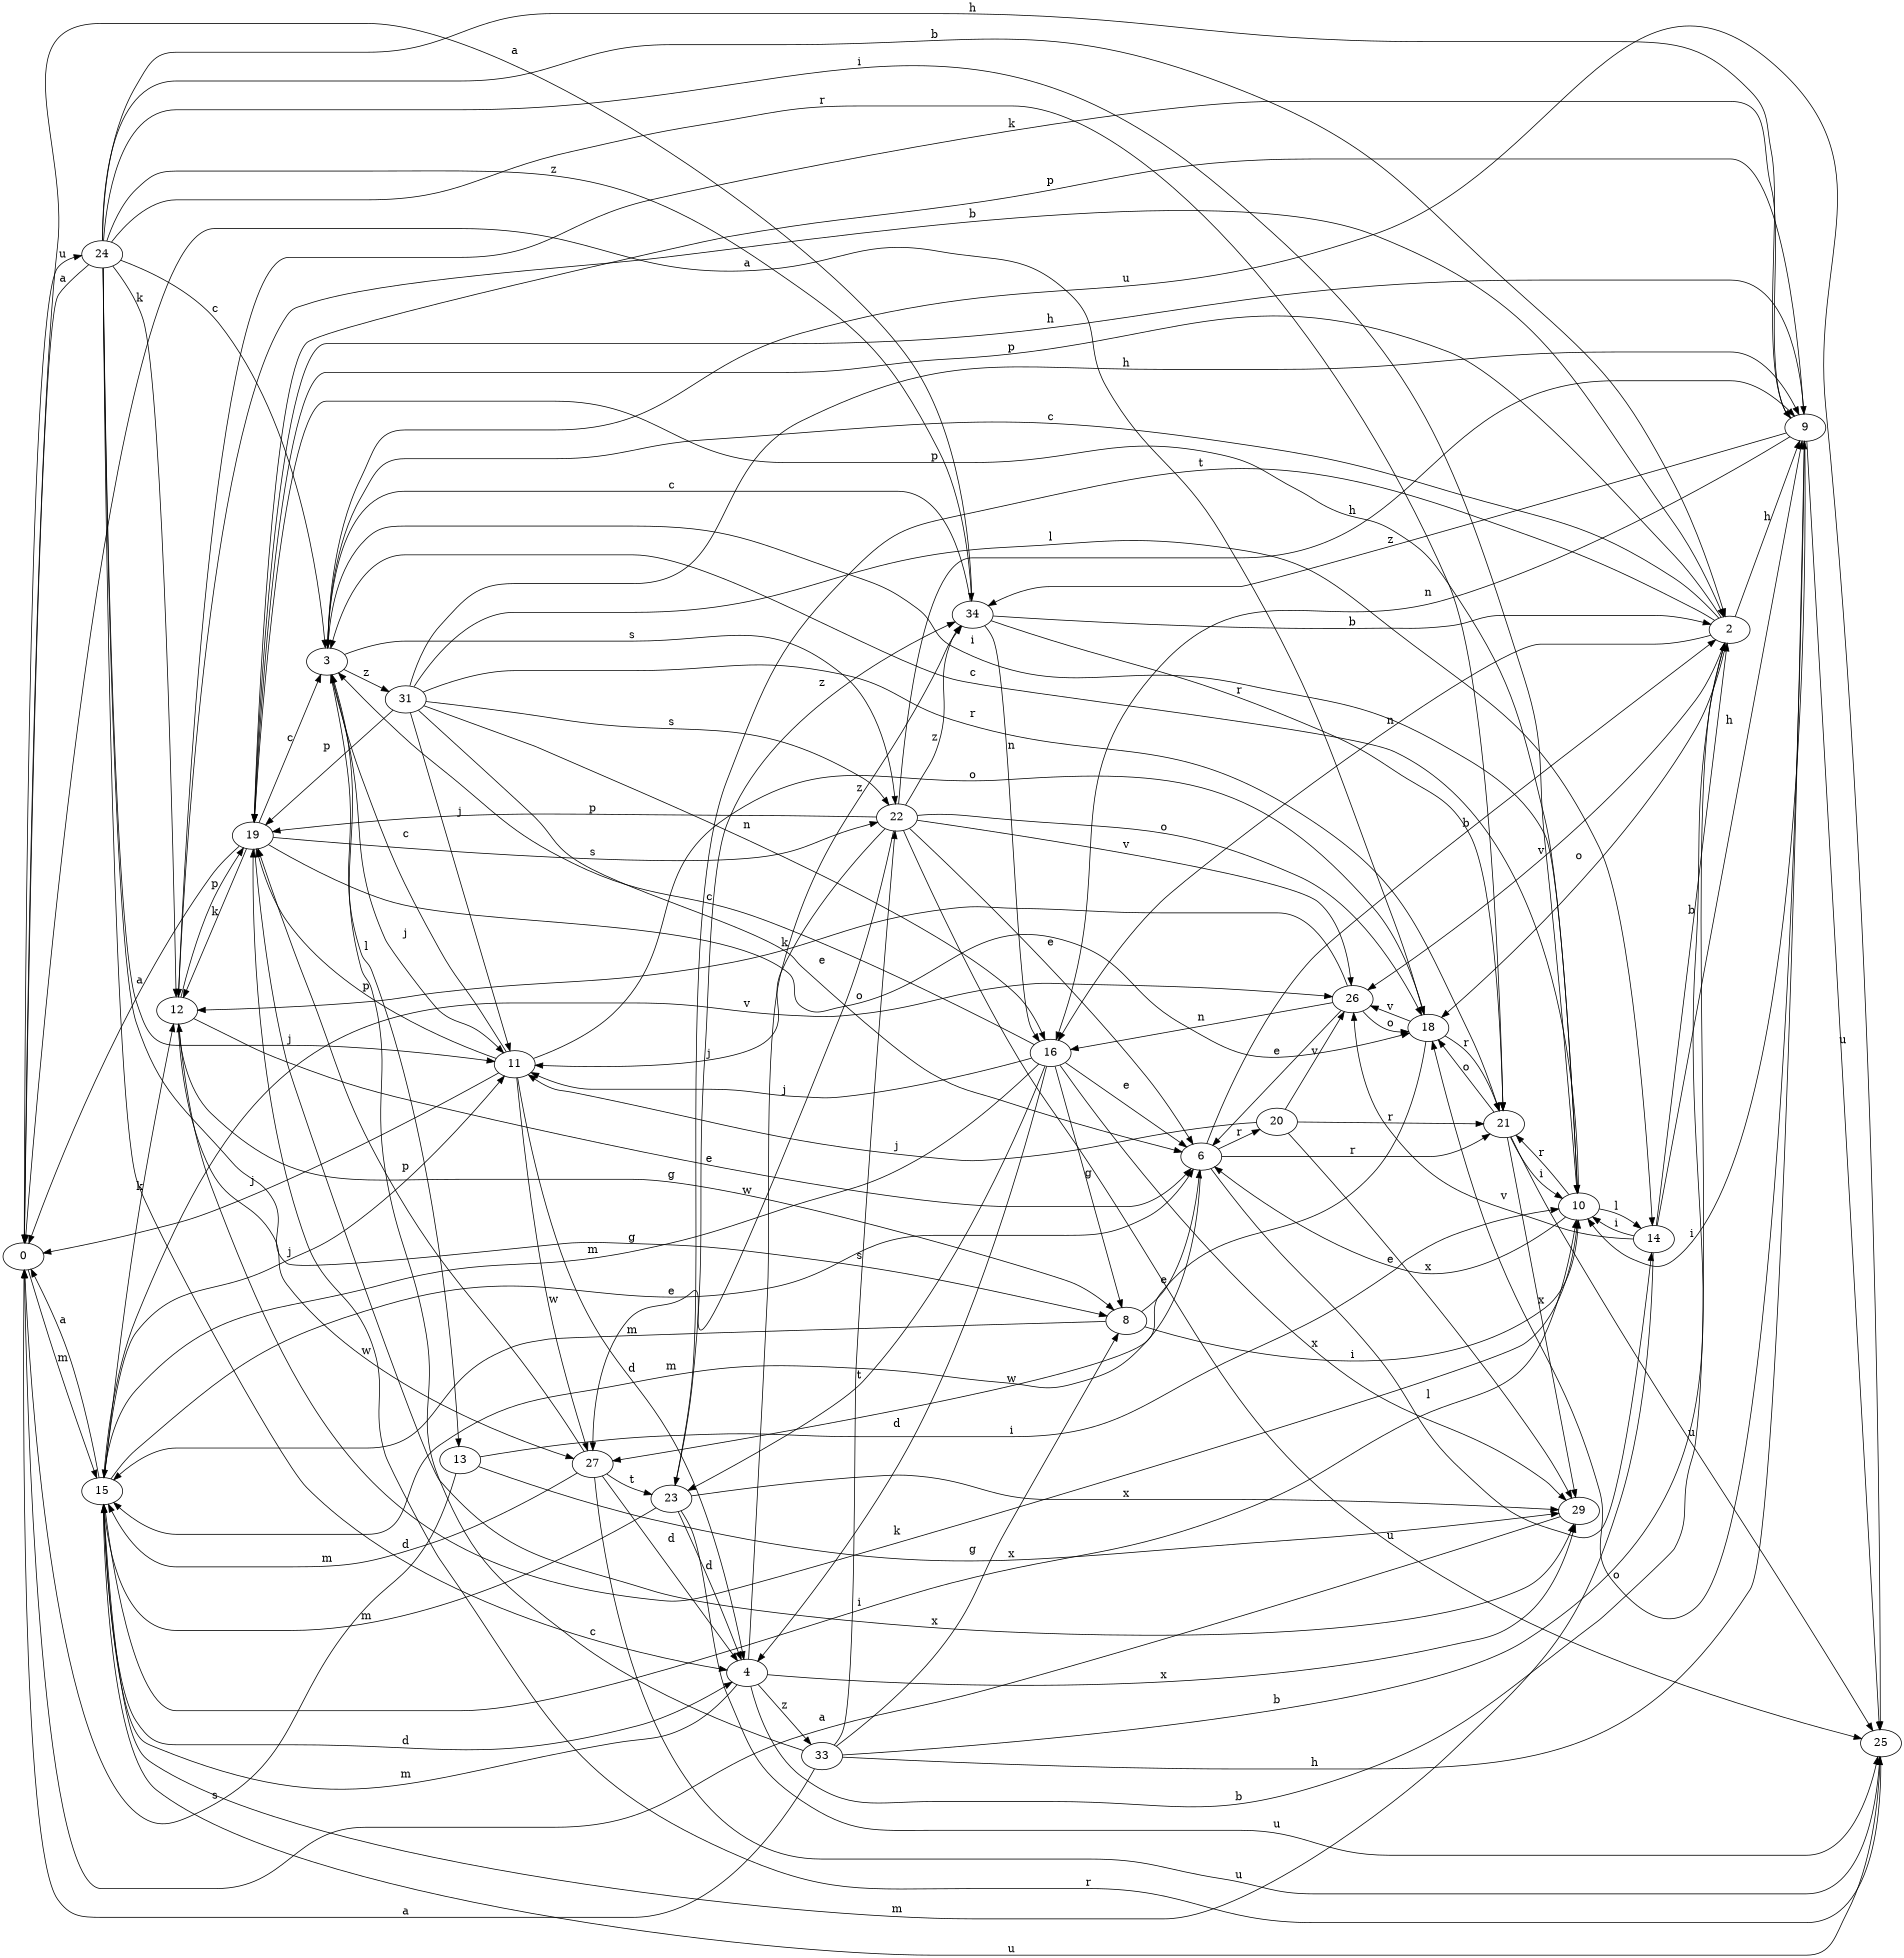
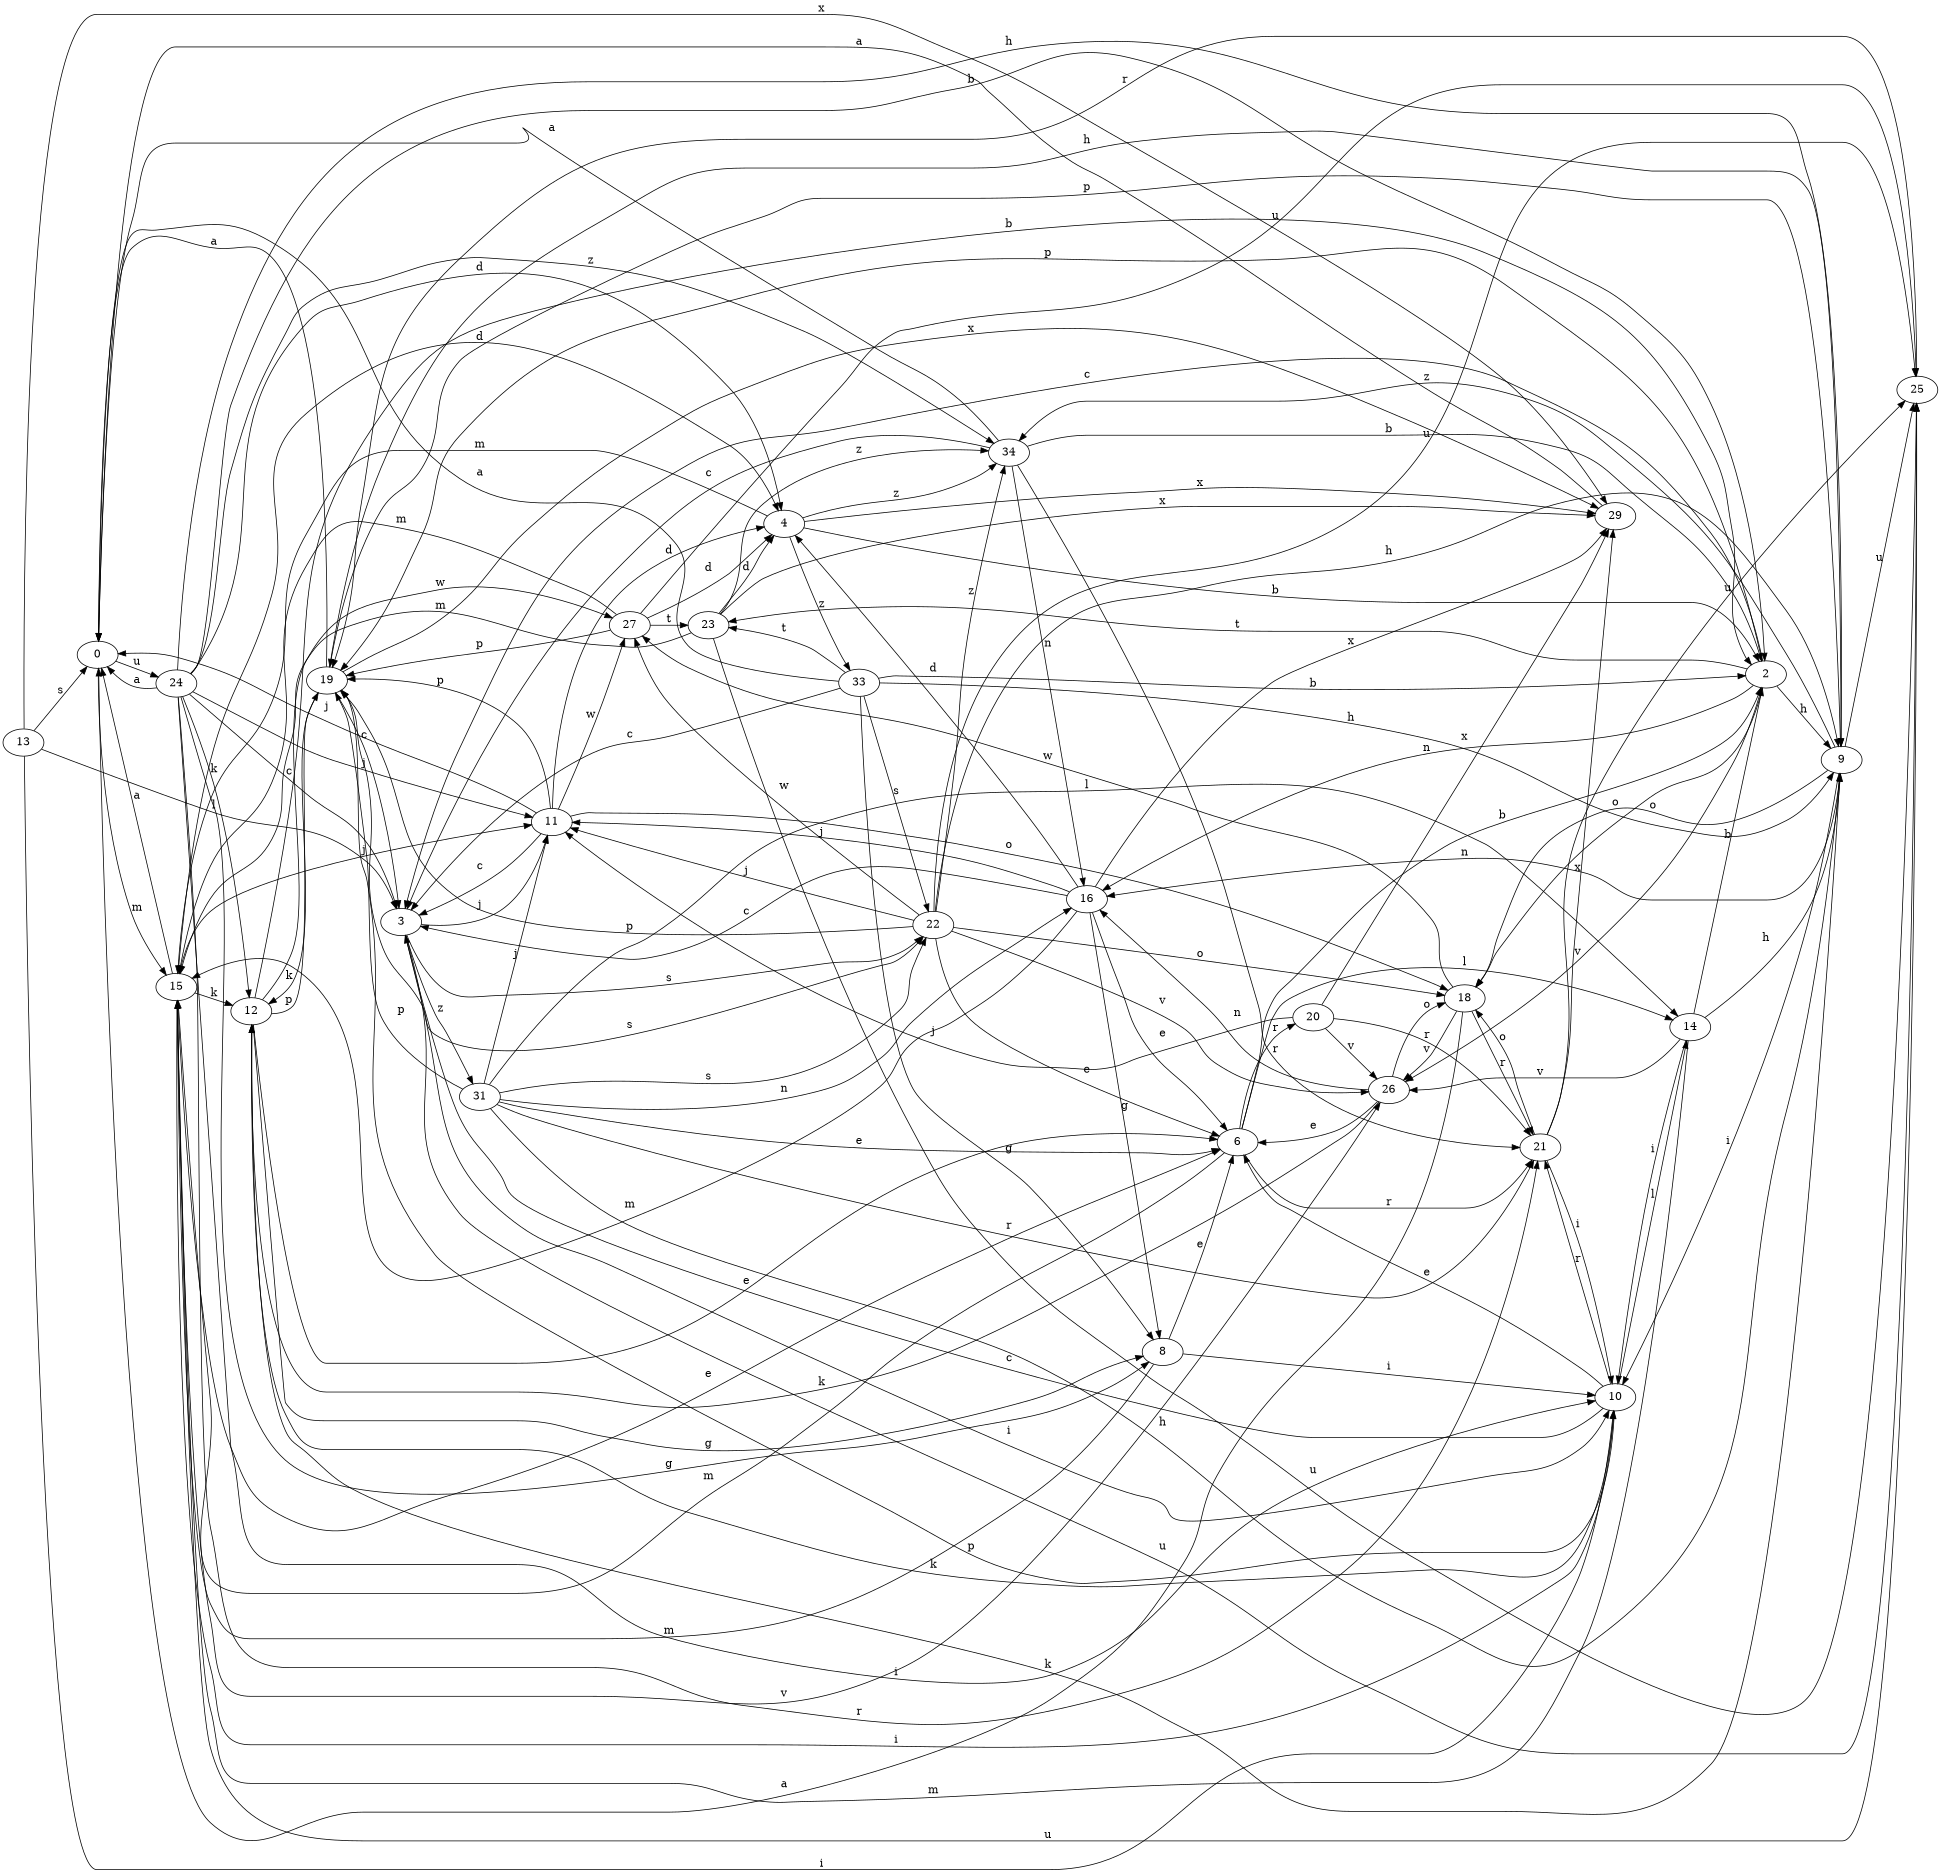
  strict digraph {
    rankdir=LR
    0
    15
    24
    11
    3
    18
    19
    4
    27
    26
    10
    25
    6
    12
    2
    9
    34
    21
    8
    16
    23
    13
    22
    31
    29
    14
    33
    20
    0 -> 15 [label=m]
    0 -> 24 [label=u]
    15 -> 0 [label=a]
    15 -> 11 [label=j]
    15 -> 4 [label=d]
    15 -> 26 [label=v]
    15 -> 10 [label=i]
    15 -> 25 [label=u]
    15 -> 6 [label=e]
    15 -> 12 [label=k]
    24 -> 0 [label=a]
    24 -> 11 [label=j]
    24 -> 3 [label=c]
    24 -> 4 [label=d]
    24 -> 10 [label=i]
    24 -> 12 [label=k]
    24 -> 2 [label=b]
    24 -> 9 [label=h]
    24 -> 34 [label=z]
    24 -> 21 [label=r]
    24 -> 8 [label=g]
    11 -> 0 [label=j]
    11 -> 3 [label=c]
    11 -> 18 [label=o]
    11 -> 19 [label=p]
    11 -> 4 [label=d]
    11 -> 27 [label=w]
    3 -> 11 [label=j]
    3 -> 10 [label=i]
    3 -> 25 [label=u]
-   3 -> 13 [label=l]
+   13 -> 3 [label=l]
    3 -> 22 [label=s]
    3 -> 31 [label=z]
    18 -> 0 [label=a]
    18 -> 27 [label=w]
    18 -> 26 [label=v]
    18 -> 21 [label=r]
    19 -> 0 [label=a]
    19 -> 3 [label=c]
-   19 -> 18 [label=o]
    19 -> 12 [label=k]
    19 -> 9 [label=h]
    19 -> 22 [label=s]
    19 -> 29 [label=x]
    4 -> 15 [label=m]
    4 -> 2 [label=b]
    4 -> 34 [label=z]
    4 -> 29 [label=x]
    4 -> 33 [label=z]
    27 -> 15 [label=m]
    27 -> 19 [label=p]
    27 -> 4 [label=d]
    27 -> 25 [label=u]
    27 -> 23 [label=t]
    26 -> 18 [label=o]
    26 -> 6 [label=e]
    26 -> 12 [label=k]
    26 -> 16 [label=n]
    10 -> 3 [label=c]
    10 -> 19 [label=p]
    10 -> 6 [label=e]
    10 -> 12 [label=k]
    10 -> 21 [label=r]
    10 -> 14 [label=l]
    25 -> 19 [label=r]
    6 -> 15 [label=m]
    6 -> 2 [label=b]
    6 -> 21 [label=r]
    6 -> 14 [label=l]
    6 -> 20 [label=r]
    12 -> 19 [label=p]
    12 -> 27 [label=w]
    12 -> 6 [label=e]
    12 -> 2 [label=b]
    12 -> 8 [label=g]
    2 -> 3 [label=c]
    2 -> 18 [label=o]
    2 -> 19 [label=p]
    2 -> 26 [label=v]
    2 -> 9 [label=h]
    2 -> 16 [label=n]
    2 -> 23 [label=t]
    9 -> 18 [label=o]
    9 -> 19 [label=p]
    9 -> 10 [label=i]
    9 -> 25 [label=u]
    9 -> 12 [label=k]
    9 -> 34 [label=z]
    9 -> 16 [label=n]
    34 -> 0 [label=a]
    34 -> 3 [label=c]
    34 -> 2 [label=b]
    34 -> 21 [label=r]
    34 -> 16 [label=n]
    21 -> 18 [label=o]
    21 -> 10 [label=i]
    21 -> 25 [label=u]
    21 -> 29 [label=x]
    8 -> 15 [label=m]
    8 -> 10 [label=i]
    8 -> 6 [label=e]
    16 -> 15 [label=m]
    16 -> 11 [label=j]
    16 -> 3 [label=c]
    16 -> 4 [label=d]
    16 -> 6 [label=e]
    16 -> 8 [label=g]
    16 -> 29 [label=x]
    23 -> 15 [label=m]
    23 -> 4 [label=d]
    23 -> 25 [label=u]
    23 -> 34 [label=z]
    23 -> 29 [label=x]
    13 -> 0 [label=s]
    13 -> 10 [label=i]
    13 -> 29 [label=x]
    22 -> 11 [label=j]
    22 -> 18 [label=o]
    22 -> 19 [label=p]
    22 -> 27 [label=w]
    22 -> 26 [label=v]
    22 -> 25 [label=u]
    22 -> 6 [label=e]
    22 -> 9 [label=h]
    22 -> 34 [label=z]
    31 -> 11 [label=j]
    31 -> 19 [label=p]
    31 -> 6 [label=e]
    31 -> 9 [label=h]
    31 -> 21 [label=r]
    31 -> 16 [label=n]
    31 -> 22 [label=s]
    31 -> 14 [label=l]
    29 -> 0 [label=a]
    14 -> 15 [label=m]
    14 -> 26 [label=v]
    14 -> 10 [label=i]
    14 -> 2 [label=b]
    14 -> 9 [label=h]
    33 -> 0 [label=a]
    33 -> 3 [label=c]
    33 -> 2 [label=b]
    33 -> 9 [label=h]
    33 -> 8 [label=g]
-   16 -> 23 [label=t]
+   33 -> 23 [label=t]
    33 -> 22 [label=s]
    20 -> 11 [label=j]
    20 -> 26 [label=v]
    20 -> 21 [label=r]
    20 -> 29 [label=x]
  }
